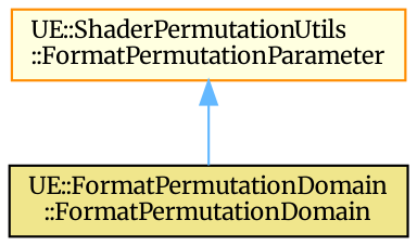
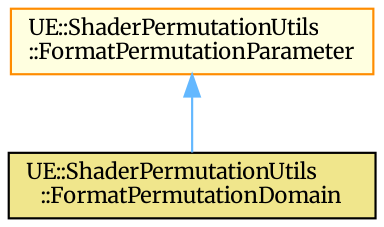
  digraph {
    rankdir=TB
    fontname=Merriweather
    node [fontname=Merriweather fontsize=10 shape=box style=filled]
    n1 [color=darkorange fillcolor=lightyellow fontcolor=black height=0.2 label="UE::ShaderPermutationUtils\l::FormatPermutationParameter" width=0.4]
-   n2 [color=black fillcolor=khaki height=0.2 label="UE::FormatPermutationDomain\l::FormatPermutationDomain" width=0.4]
+   n2 [color=black fillcolor=khaki height=0.2 label="UE::ShaderPermutationUtils\l::FormatPermutationDomain" width=0.4]
    n1 -> n2 [color=steelblue1 dir=back fontname=Merriweather fontsize=10 labelfontname=Helvetica labelfontsize=10 style=solid]
  }
